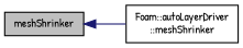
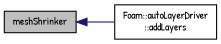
  digraph {
    rankdir=LR
    fontname="Patrick Hand"
    node [color=black fontname="Patrick Hand" fontsize=10 shape=record]
    n1 [fillcolor=grey75 fontcolor=black height=0.2 label=meshShrinker style=filled width=0.4]
-   n2 [height=0.2 label="Foam::autoLayerDriver\l::meshShrinker" width=0.4]
+   n2 [height=0.2 label="Foam::autoLayerDriver\l::addLayers" width=0.4]
    n1 -> n2 [color=midnightblue dir=back fontname="Patrick Hand" fontsize=10 labelfontname=FreeSans labelfontsize=10 style=solid]
  }
